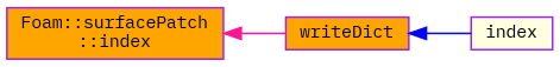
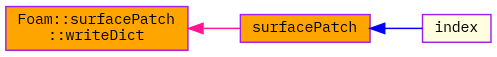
  digraph {
    fontname="IBM Plex Mono"
    rankdir=LR
    node [color=purple fillcolor=orange fontname="IBM Plex Mono" fontsize=10 shape=record style=filled]
    edge [dir=back fontname="IBM Plex Mono" fontsize=10 labelfontname=Helvetica labelfontsize=10 style=solid]
-   n1 [fontcolor=black height=0.2 label=writeDict width=0.4]
+   n1 [fontcolor=black height=0.2 label=surfacePatch width=0.4]
    n2 [fillcolor=lightyellow height=0.2 label=index width=0.4]
-   n3 [height=0.2 label="Foam::surfacePatch\l::index" width=0.4]
+   n3 [height=0.2 label="Foam::surfacePatch\l::writeDict" width=0.4]
    n1 -> n2 [color=blue]
    n3 -> n1 [color=deeppink]
  }
